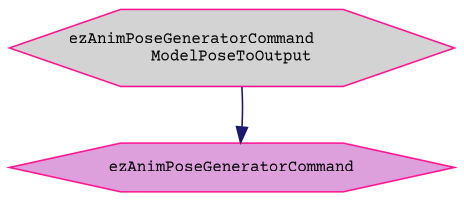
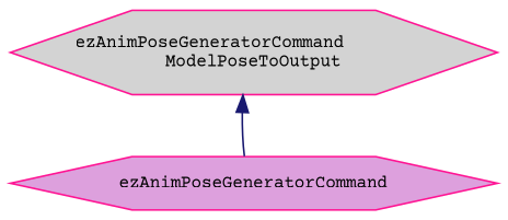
  digraph {
    fontname="Courier Prime"
    node [color=deeppink fontname="Courier Prime" fontsize=10 shape=hexagon style=filled]
    n1 [fillcolor=lightgrey fontcolor=black height=0.2 label="ezAnimPoseGeneratorCommand\lModelPoseToOutput" width=0.4]
    n2 [fillcolor=plum height=0.2 label=ezAnimPoseGeneratorCommand width=0.4]
-   n2 -> n1 [color=midnightblue dir=back fontname="Courier Prime" fontsize=10 labelfontname=Helvetica labelfontsize=10 style=solid]
+   n1 -> n2 [color=midnightblue dir=back fontname="Courier Prime" fontsize=10 labelfontname=Helvetica labelfontsize=10 style=solid]
  }
